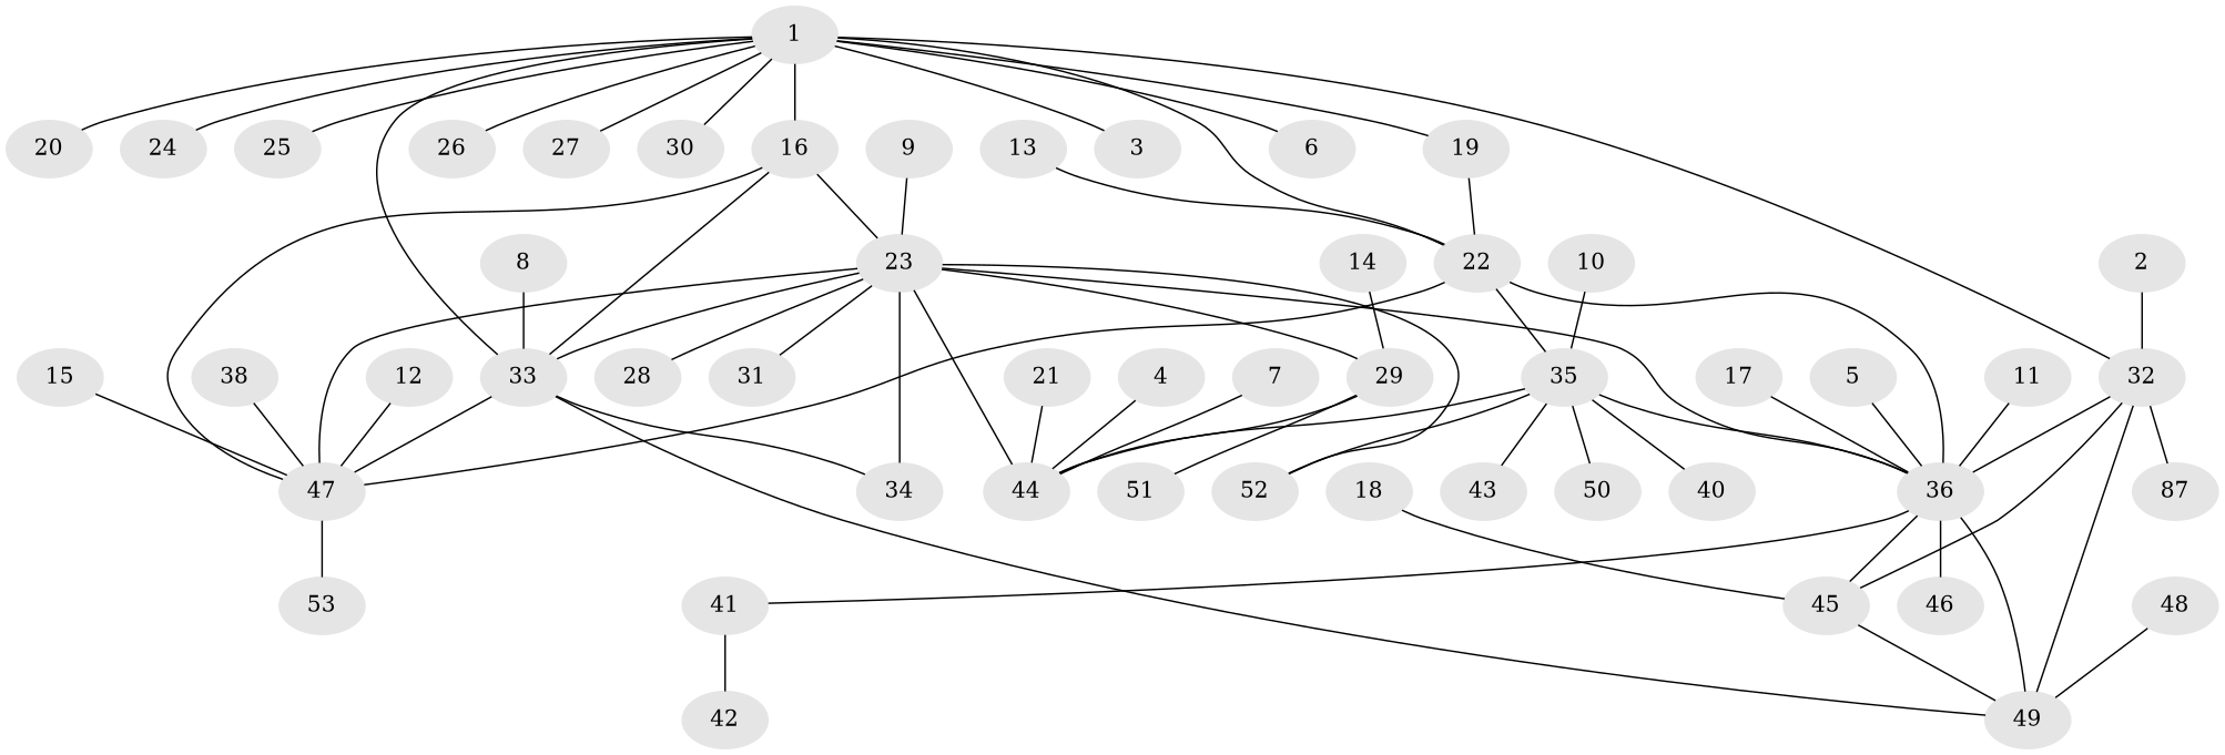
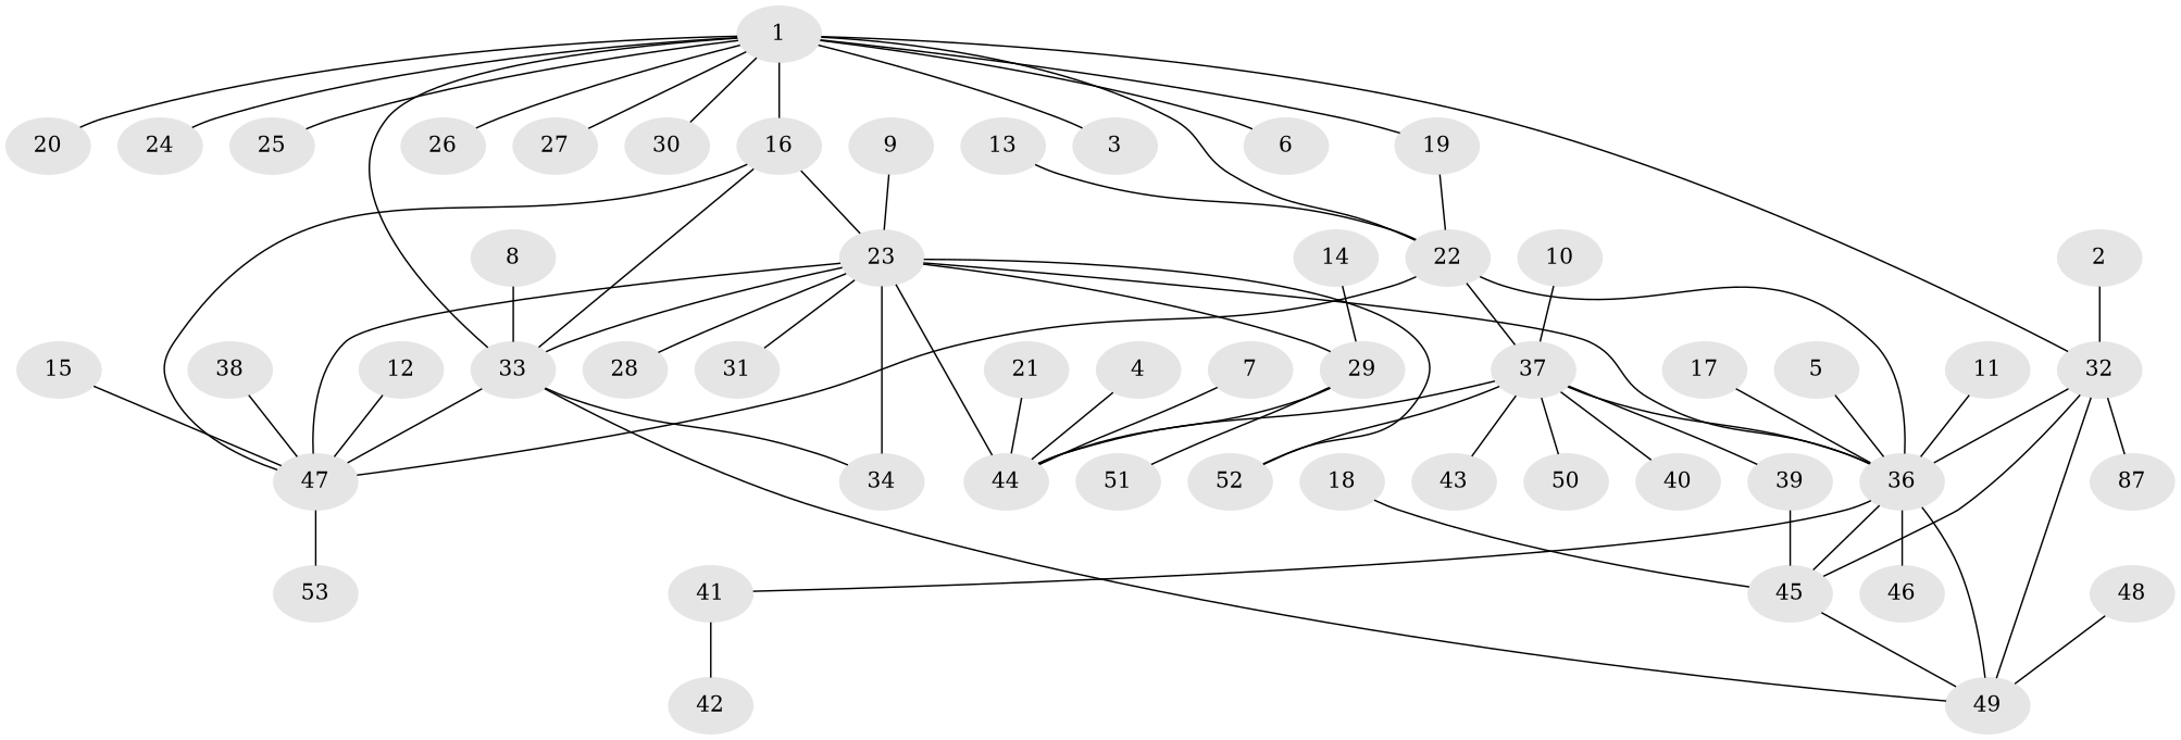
  graph {
    node [color=gray90 style=filled]
    edge [weight=1.0]
    1
    3
    6
    16
    19
    20
    22
    24
    25
    26
    27
    30
    32
    33
    23
    47
    36
-   35
+   35 [label=37]
    45
    n20 [label=87]
    49
    34
    2
    4
    44
    5
    41
    46
    7
    8
    9
    29
    28
    31
    52
    10
+   39
    40
    43
    50
    11
    12
    53
    13
    14
    51
    15
    17
    18
    21
    42
    38
    48
    1 -- 3
    1 -- 6
    1 -- 16 [weight=4.0]
    1 -- 19
    1 -- 20
    1 -- 22
    1 -- 24
    1 -- 25
    1 -- 26
    1 -- 27
    1 -- 30
    1 -- 32
    1 -- 33
    16 -- 33
    16 -- 23
    16 -- 47
    19 -- 22
    22 -- 47
    22 -- 36 [weight=3.0]
    22 -- 35
    32 -- 36
    32 -- 45 [weight=2.0]
    32 -- n20
    32 -- 49
    33 -- 47 [weight=3.0]
    33 -- 49
    33 -- 34
    23 -- 33
    23 -- 47 [weight=3.0]
    23 -- 36
    23 -- 34
    23 -- 44 [weight=3.0]
    23 -- 29
    23 -- 28
    23 -- 31
    23 -- 52
    47 -- 53
    36 -- 45 [weight=2.0]
    36 -- 49 [weight=2.0]
    36 -- 41
    36 -- 46
    35 -- 36 [weight=3.0]
    35 -- 44
    35 -- 52
+   35 -- 39
    35 -- 40
    35 -- 43
    35 -- 50
    45 -- 49 [weight=2.0]
    2 -- 32
    4 -- 44
    5 -- 36
    41 -- 42
    7 -- 44
    8 -- 33
    9 -- 23
    29 -- 44 [weight=3.0]
    29 -- 51
    10 -- 35
+   39 -- 45
    11 -- 36
    12 -- 47
    13 -- 22
    14 -- 29
    15 -- 47
    17 -- 36
    18 -- 45
    21 -- 44
    38 -- 47
    48 -- 49
  }
